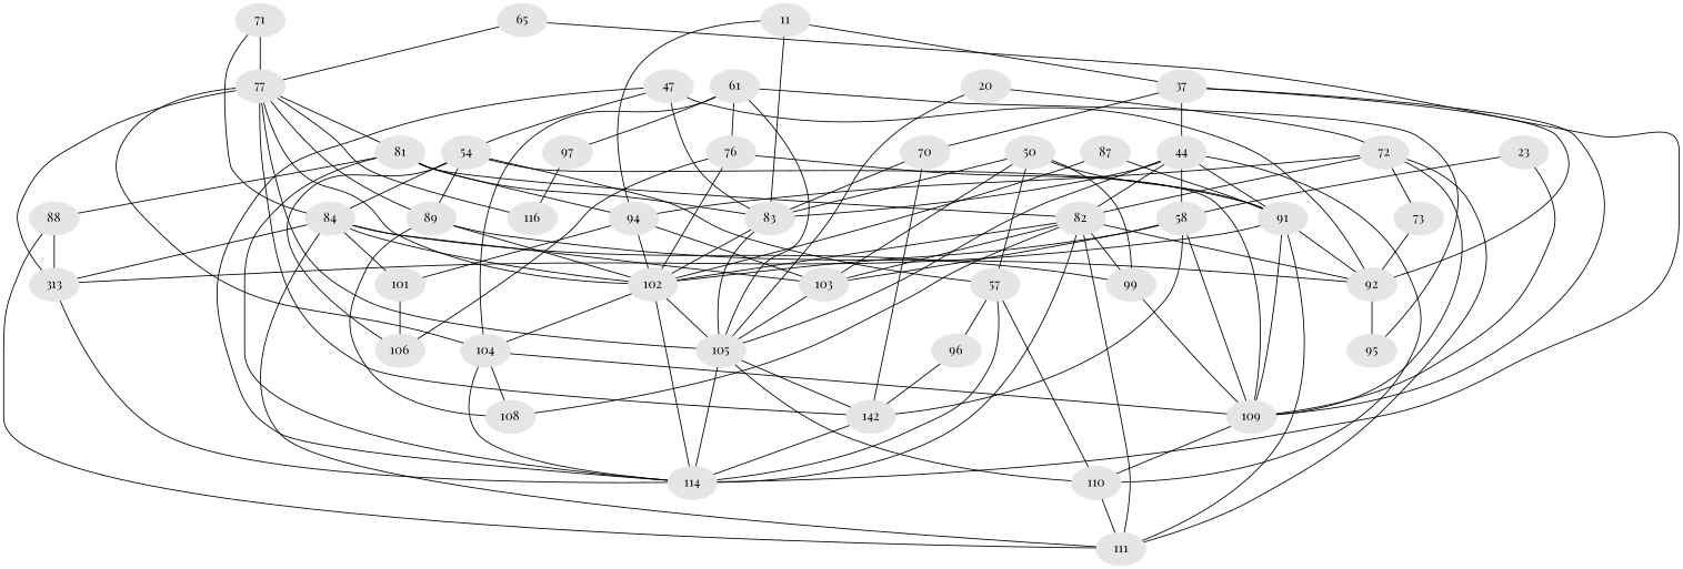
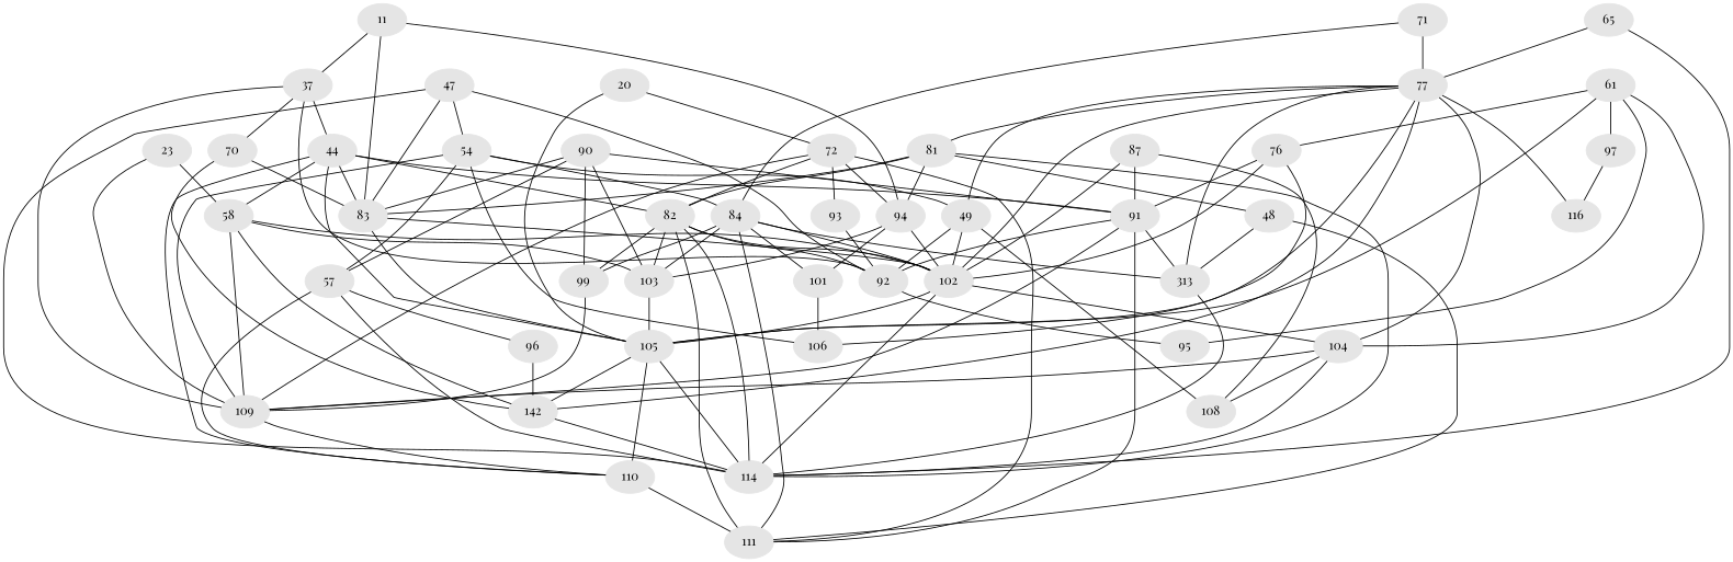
  graph {
    fontname="Playfair Display"
    node [color=gray90 fontname="Playfair Display" style=filled]
    edge [fontname="Playfair Display"]
    37 [super="+1"]
    109 [super="+86+66"]
    44
    70
    92 [super="+69"]
    11
    83 [super="+4+63"]
    94 [super="+33+67"]
    105 [super="+75+19+85+51"]
    102 [super="+60+80+100"]
    103 [super="+39+14"]
    101
    58 [super="+42+12"]
    n14 [label=142 super="+55"]
    23
    110
    82 [super="+38+64"]
    91 [super="+16+68"]
    95
    72 [super="+26"]
-   73
+   73 [label=93]
    111 [super="+90"]
    n23 [label=20]
    114 [super="+41+74"]
    99
    108 [super="+78"]
    n27 [label=313 super="+30+107"]
    54 [super="+8"]
    57 [super="+17"]
    84 [super="+29"]
-   89
+   89 [label=49]
    106 [super="+18"]
    47
-   50 [super="+9+27"]
+   50 [super="+9+27" label=90]
    96
    104 [super="+62+93+98"]
    61 [super="+59"]
    76
    97
    116 [super="+115"]
    77 [super="+49+46+56"]
    81 [super="+10+20+34"]
    65
    71 [super="+35"]
-   88
+   88 [label=48]
    87
    37 -- 109
    37 -- 44 [weight=2]
    37 -- 70
    37 -- 92
    109 -- 110
    44 -- 83 [weight=2]
    44 -- 105
    44 -- 58 [weight=3]
    44 -- 110
    44 -- 82
    44 -- 91
    70 -- 83
    70 -- n14
    92 -- 95
    11 -- 37
    11 -- 83 [weight=2]
    11 -- 94
    83 -- 105 [weight=2]
    83 -- 102
    94 -- 102 [weight=2]
    94 -- 103
    94 -- 101
    105 -- n14
    105 -- 110 [weight=2]
    105 -- 114 [weight=3]
    102 -- 105
    102 -- 114 [weight=3]
    102 -- 104
    103 -- 105
    101 -- 106 [weight=2]
    58 -- 109
    58 -- 102 [weight=2]
    58 -- 103
    58 -- n14 [weight=2]
    n14 -- 114
    23 -- 109
    23 -- 58 [weight=2]
    110 -- 111 [weight=2]
    82 -- 92
    82 -- 102
    82 -- 103 [weight=2]
    82 -- 111 [weight=2]
    82 -- 114
    82 -- 99
-   82 -- 108
+   87 -- 108
    91 -- 109
    91 -- 92 [weight=2]
    91 -- 111
    91 -- n27
    72 -- 109
    72 -- 94 [weight=2]
    72 -- 82
    72 -- 73
    72 -- 111
    73 -- 92
    n23 -- 105
    n23 -- 72
    99 -- 109
    n27 -- 114
    54 -- 109
    54 -- 57
    54 -- 84
    54 -- 89 [weight=2]
    54 -- 106
    57 -- 110
    57 -- 114 [weight=2]
    57 -- 96
    84 -- 102 [weight=2]
    84 -- 103
    84 -- 101
    84 -- 111
    84 -- 99
    84 -- n27 [weight=2]
    89 -- 92
    89 -- 102
    89 -- 108 [weight=2]
    47 -- 92
    47 -- 83
    47 -- 114
    47 -- 54
    50 -- 83
    50 -- 103 [weight=2]
    50 -- 91
    50 -- 99 [weight=2]
    50 -- 57
    96 -- n14
    104 -- 109
    104 -- 114
    104 -- 108
    61 -- 105 [weight=2]
    61 -- 95
    61 -- 104 [weight=2]
    61 -- 76
    61 -- 97
    76 -- 102
    76 -- 91
    76 -- 106
    97 -- 116
    77 -- 105 [weight=2]
    77 -- 102
    77 -- n14
    77 -- n27
    77 -- 89
    77 -- 104 [weight=2]
    77 -- 116 [weight=3]
    77 -- 81
    81 -- 83 [weight=2]
    81 -- 94 [weight=3]
    81 -- 82
    81 -- 114 [weight=2]
    81 -- 88
    65 -- 114
    65 -- 77
    71 -- 84 [weight=2]
    71 -- 77 [weight=3]
    88 -- 111
    88 -- n27
    87 -- 102
    87 -- 91
  }
